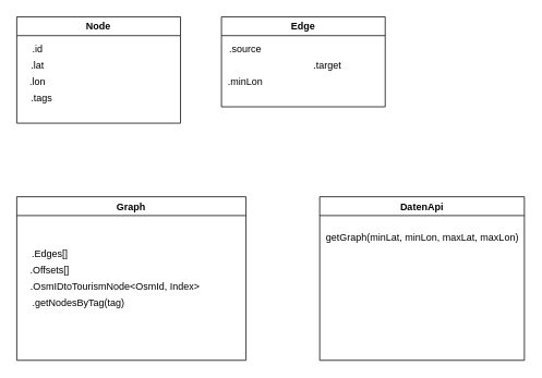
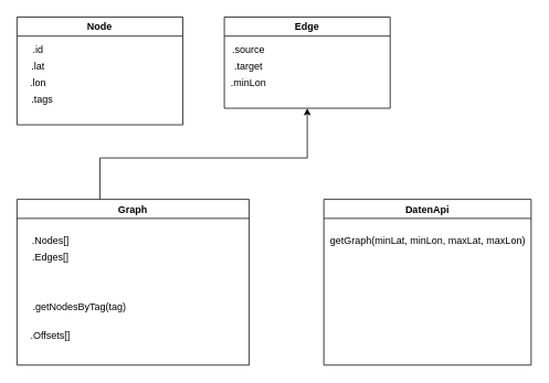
  <mxCell id="0" />
  <mxCell id="1" parent="0" />
  <mxCell id="2" value="DatenApi" style="swimlane;" vertex="1" parent="1"><mxGeometry x="390" y="240" width="250" height="200" as="geometry" /></mxCell>
  <mxCell id="3" value="getGraph(minLat, minLon, maxLat, maxLon)" style="text;html=1;align=center;verticalAlign=middle;resizable=0;points=[];autosize=1;strokeColor=none;fillColor=none;" vertex="1" parent="2"><mxGeometry y="40" width="250" height="20" as="geometry" /></mxCell>
+ <mxCell id="4" style="edgeStyle=orthogonalEdgeStyle;rounded=0;orthogonalLoop=1;jettySize=auto;html=1;entryX=0.5;entryY=1;entryDx=0;entryDy=0;" edge="1" parent="1" source="5" target="16"><mxGeometry relative="1" as="geometry"><Array as="points"><mxPoint x="120" y="190" /><mxPoint x="370" y="190" /></Array></mxGeometry></mxCell>
  <mxCell id="5" value="Graph" style="swimlane;" vertex="1" parent="1"><mxGeometry x="20" y="240" width="280" height="200" as="geometry" /></mxCell>
+ <mxCell id="6" value=".Nodes[]" style="text;html=1;align=center;verticalAlign=middle;resizable=0;points=[];autosize=1;strokeColor=none;fillColor=none;" vertex="1" parent="5"><mxGeometry x="10" y="40" width="60" height="20" as="geometry" /></mxCell>
  <mxCell id="7" value=".Edges[]" style="text;html=1;align=center;verticalAlign=middle;resizable=0;points=[];autosize=1;strokeColor=none;fillColor=none;" vertex="1" parent="5"><mxGeometry x="10" y="60" width="60" height="20" as="geometry" /></mxCell>
- <mxCell id="8" value=".Offsets[]" style="text;html=1;align=center;verticalAlign=middle;resizable=0;points=[];autosize=1;strokeColor=none;fillColor=none;" vertex="1" parent="5"><mxGeometry x="10" y="80" width="60" height="20" as="geometry" /></mxCell>
+ <mxCell id="8" value=".Offsets[]" style="text;html=1;align=center;verticalAlign=middle;resizable=0;points=[];autosize=1;strokeColor=none;fillColor=none;" vertex="1" parent="5"><mxGeometry x="10" y="155" width="60" height="20" as="geometry" /></mxCell>
  <mxCell id="9" value=".getNodesByTag(tag)" style="text;html=1;align=center;verticalAlign=middle;resizable=0;points=[];autosize=1;strokeColor=none;fillColor=none;" vertex="1" parent="5"><mxGeometry x="10" y="120" width="130" height="20" as="geometry" /></mxCell>
- <mxCell id="10" value=".OsmIDtoTourismNode&amp;lt;OsmId, Index&amp;gt;" style="text;html=1;align=center;verticalAlign=middle;resizable=0;points=[];autosize=1;strokeColor=none;fillColor=none;" vertex="1" parent="5"><mxGeometry x="10" y="100" width="220" height="20" as="geometry" /></mxCell>
  <mxCell id="11" value="Node" style="swimlane;" vertex="1" parent="1"><mxGeometry x="20" y="20" width="200" height="130" as="geometry" /></mxCell>
  <mxCell id="12" value=".id" style="text;html=1;align=center;verticalAlign=middle;resizable=0;points=[];autosize=1;strokeColor=none;fillColor=none;" vertex="1" parent="11"><mxGeometry x="10" y="30" width="30" height="20" as="geometry" /></mxCell>
  <mxCell id="13" value=".lat" style="text;html=1;align=center;verticalAlign=middle;resizable=0;points=[];autosize=1;strokeColor=none;fillColor=none;" vertex="1" parent="11"><mxGeometry x="10" y="50" width="30" height="20" as="geometry" /></mxCell>
  <mxCell id="14" value=".lon" style="text;html=1;align=center;verticalAlign=middle;resizable=0;points=[];autosize=1;strokeColor=none;fillColor=none;" vertex="1" parent="11"><mxGeometry x="10" y="70" width="30" height="20" as="geometry" /></mxCell>
  <mxCell id="15" value=".tags" style="text;html=1;align=center;verticalAlign=middle;resizable=0;points=[];autosize=1;strokeColor=none;fillColor=none;" vertex="1" parent="11"><mxGeometry x="10" y="90" width="40" height="20" as="geometry" /></mxCell>
  <mxCell id="16" value="Edge" style="swimlane;" vertex="1" parent="1"><mxGeometry x="270" y="20" width="200" height="110" as="geometry" /></mxCell>
  <mxCell id="17" value=".source" style="text;html=1;align=center;verticalAlign=middle;resizable=0;points=[];autosize=1;strokeColor=none;fillColor=none;" vertex="1" parent="16"><mxGeometry x="4" y="30" width="50" height="20" as="geometry" /></mxCell>
- <mxCell id="18" value=".target" style="text;html=1;align=center;verticalAlign=middle;resizable=0;points=[];autosize=1;strokeColor=none;fillColor=none;" vertex="1" parent="16"><mxGeometry x="104" y="50" width="50" height="20" as="geometry" /></mxCell>
+ <mxCell id="18" value=".target" style="text;html=1;align=center;verticalAlign=middle;resizable=0;points=[];autosize=1;strokeColor=none;fillColor=none;" vertex="1" parent="16"><mxGeometry x="4" y="50" width="50" height="20" as="geometry" /></mxCell>
  <mxCell id="19" value=".minLon" style="text;html=1;align=center;verticalAlign=middle;resizable=0;points=[];autosize=1;strokeColor=none;fillColor=none;" vertex="1" parent="16"><mxGeometry x="4" y="70" width="50" height="20" as="geometry" /></mxCell>
